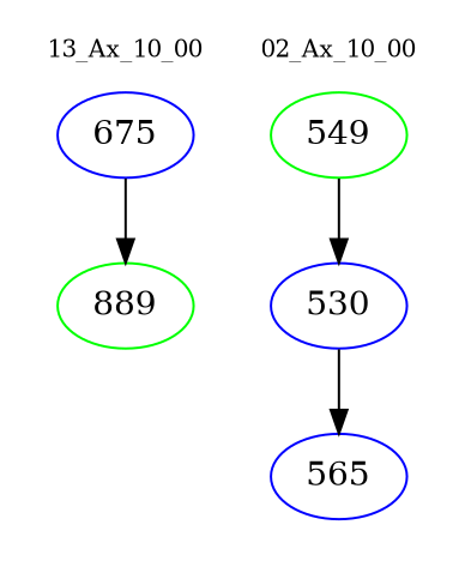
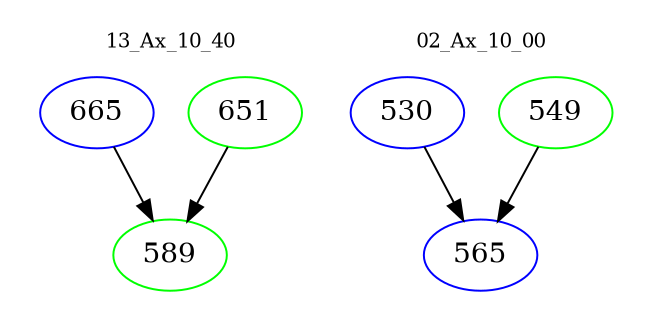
  digraph {
    node [color=green]
    edge [color=black]
-   n2 [label=889]
-   n3 [color=blue label=675]
+   n1 [label=651]
+   n2 [label=589]
+   n3 [color=blue label=665]
    n4 [label=549]
    n5 [color=blue label=530]
    n6 [color=blue label=565]
    subgraph cluster_1 {
      color=white
      fontsize=10
-     label="13_Ax_10_00"
+     label="13_Ax_10_40"
+     n1
      n2
      n3
    }
    subgraph cluster_2 {
      color=white
      fontsize=10
      label="02_Ax_10_00"
      n4
      n5
      n6
    }
+   n1 -> n2
    n3 -> n2
-   n4 -> n5
+   n4 -> n6
    n5 -> n6
  }
